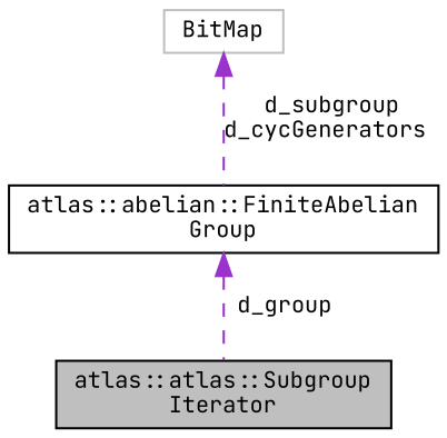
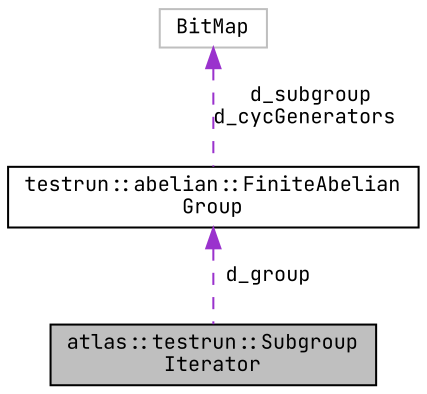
  digraph {
    fontname="JetBrains Mono"
    node [color=black fillcolor=white fontname="JetBrains Mono" fontsize=10 shape=record style=filled]
    edge [color=darkorchid3 dir=back fontname="JetBrains Mono" fontsize=10 labelfontname=Helvetica labelfontsize=10 style=dashed]
-   n1 [fillcolor=grey75 fontcolor=black height=0.2 label="atlas::atlas::Subgroup\lIterator" width=0.4]
+   n1 [fillcolor=grey75 fontcolor=black height=0.2 label="atlas::testrun::Subgroup\lIterator" width=0.4]
    n2 [color=grey75 height=0.2 label=BitMap width=0.4]
-   n3 [height=0.2 label="atlas::abelian::FiniteAbelian\lGroup" width=0.4]
+   n3 [height=0.2 label="testrun::abelian::FiniteAbelian\lGroup" width=0.4]
    n2 -> n3 [label=" d_subgroup\nd_cycGenerators"]
    n3 -> n1 [label=" d_group"]
  }
